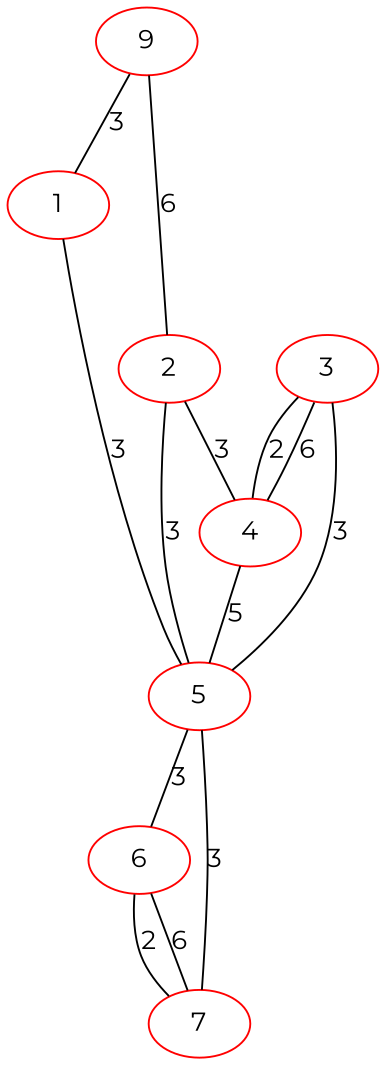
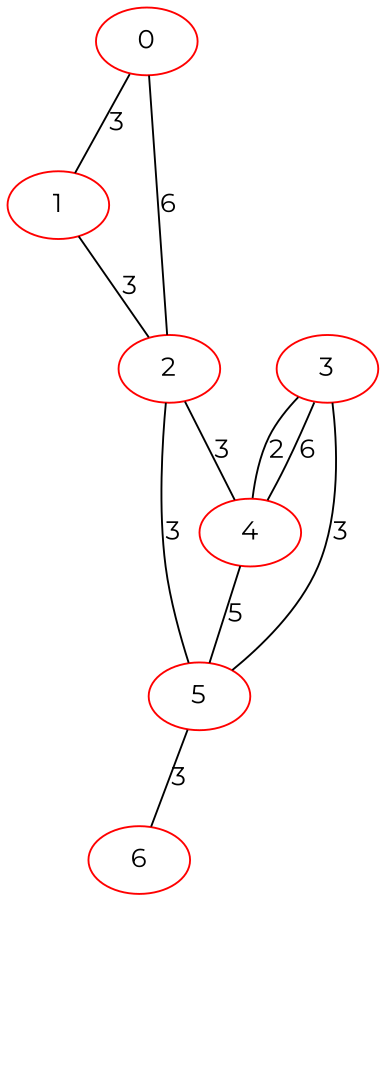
  graph {
    fontname=Montserrat
    node [color=red fontname=Montserrat weight=1]
    edge [fontname=Montserrat]
-   0 [label=9]
+   0
    1
    2
    4
    5
    3
    6
-   7
    0 -- 1 [label=3]
    0 -- 2 [label=6]
-   1 -- 5 [label=3]
+   1 -- 2 [label=3]
    2 -- 4 [label=3]
    2 -- 5 [label=3]
    4 -- 5 [label=5]
    5 -- 6 [label=3]
-   5 -- 7 [label=3]
    3 -- 4 [label=2]
    3 -- 4 [label=6]
    3 -- 5 [label=3]
-   6 -- 7 [label=6]
-   6 -- 7 [label=2]
  }
